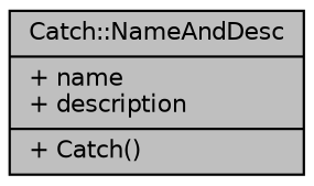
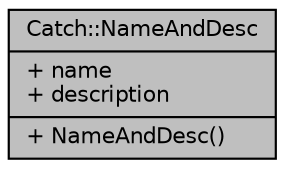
  digraph {
-   n1 [color=black fillcolor=grey75 fontcolor=black fontname=Helvetica fontsize=10 height=0.2 label="{Catch::NameAndDesc\n|+ name\l+ description\l|+ Catch()\l}" shape=record style=filled width=0.4]
+   n1 [color=black fillcolor=grey75 fontcolor=black fontname=Helvetica fontsize=10 height=0.2 label="{Catch::NameAndDesc\n|+ name\l+ description\l|+ NameAndDesc()\l}" shape=record style=filled width=0.4]
  }
